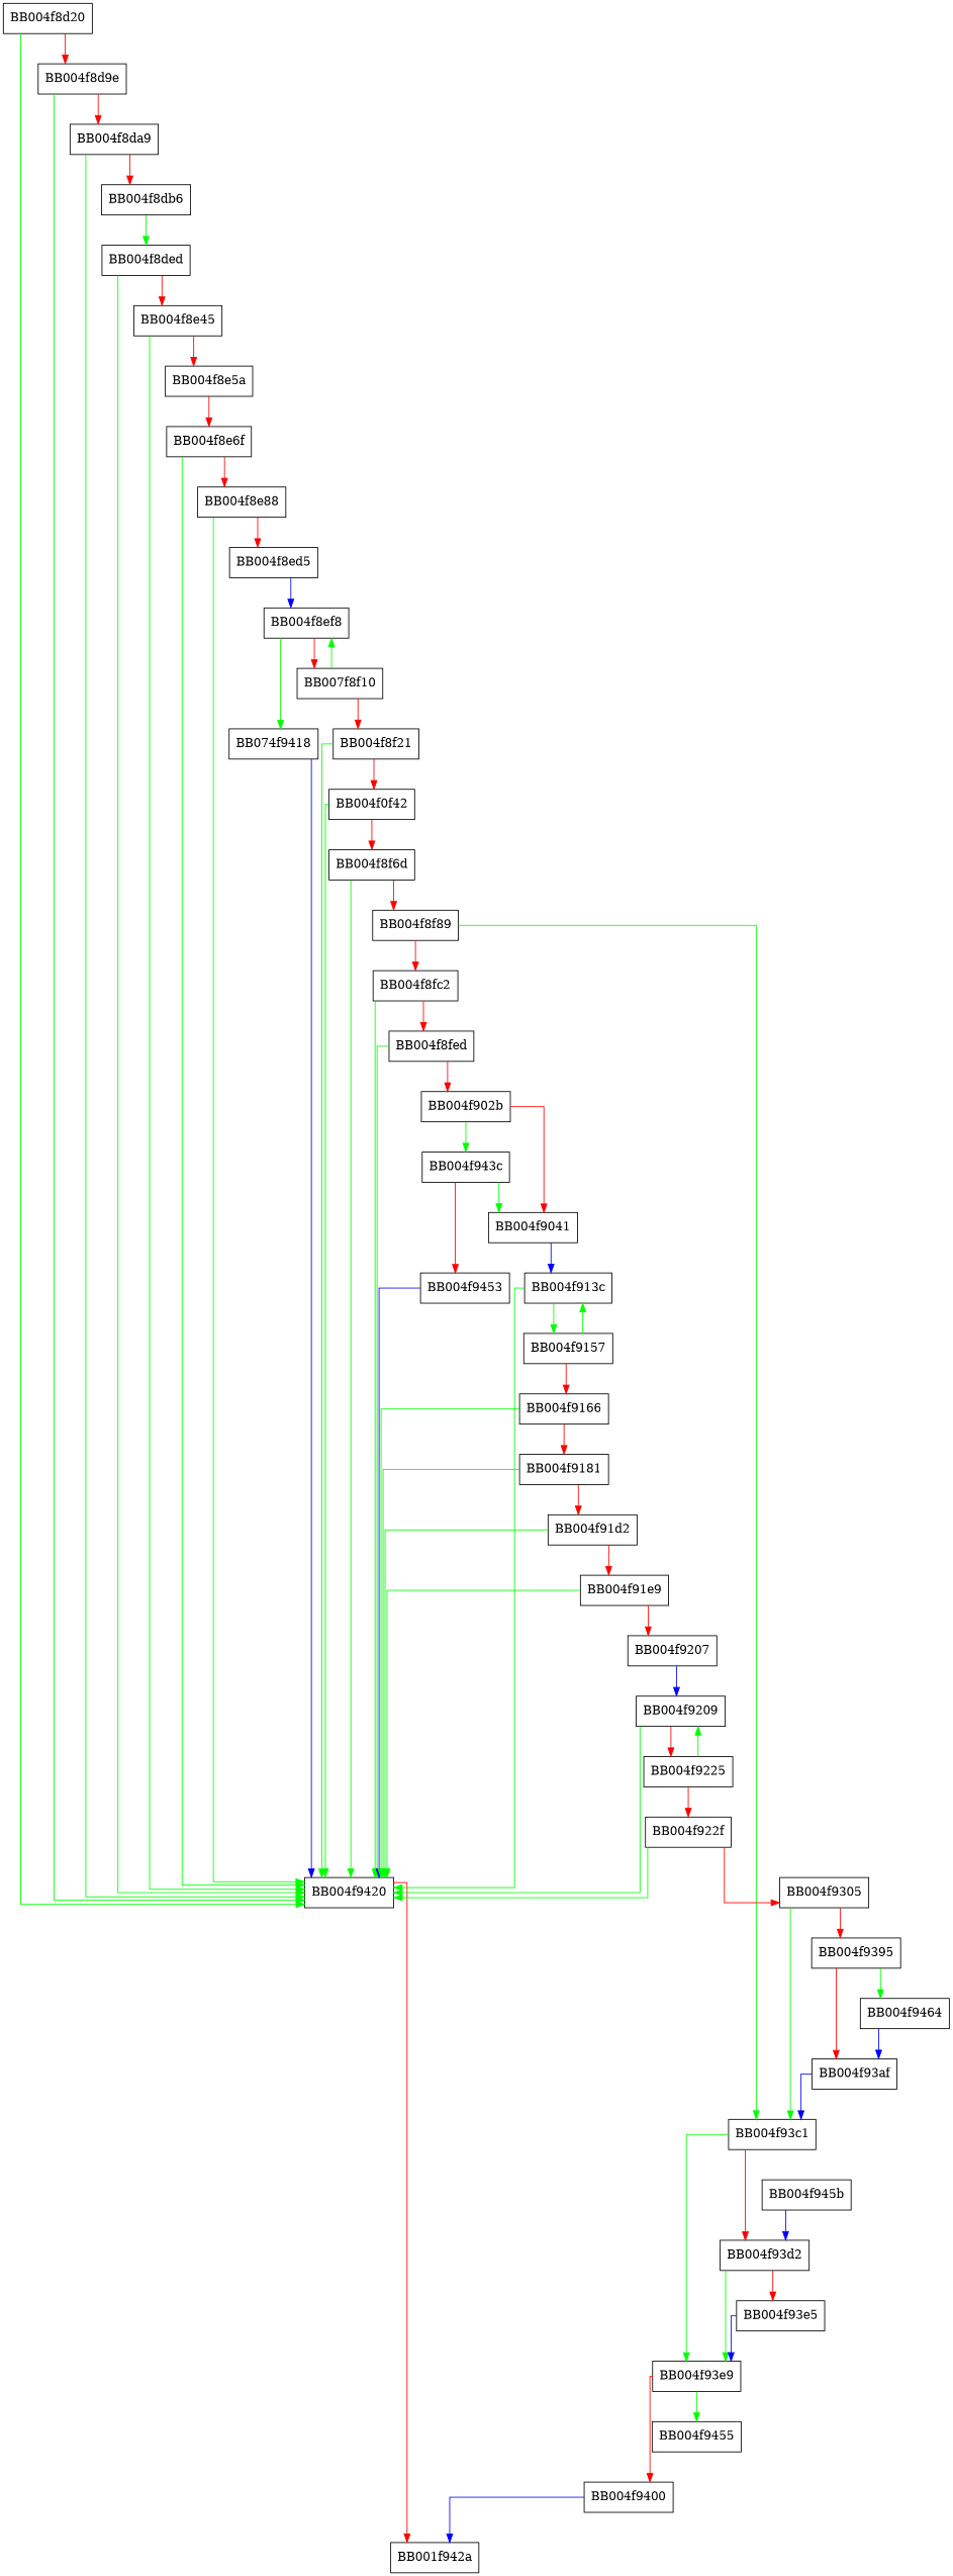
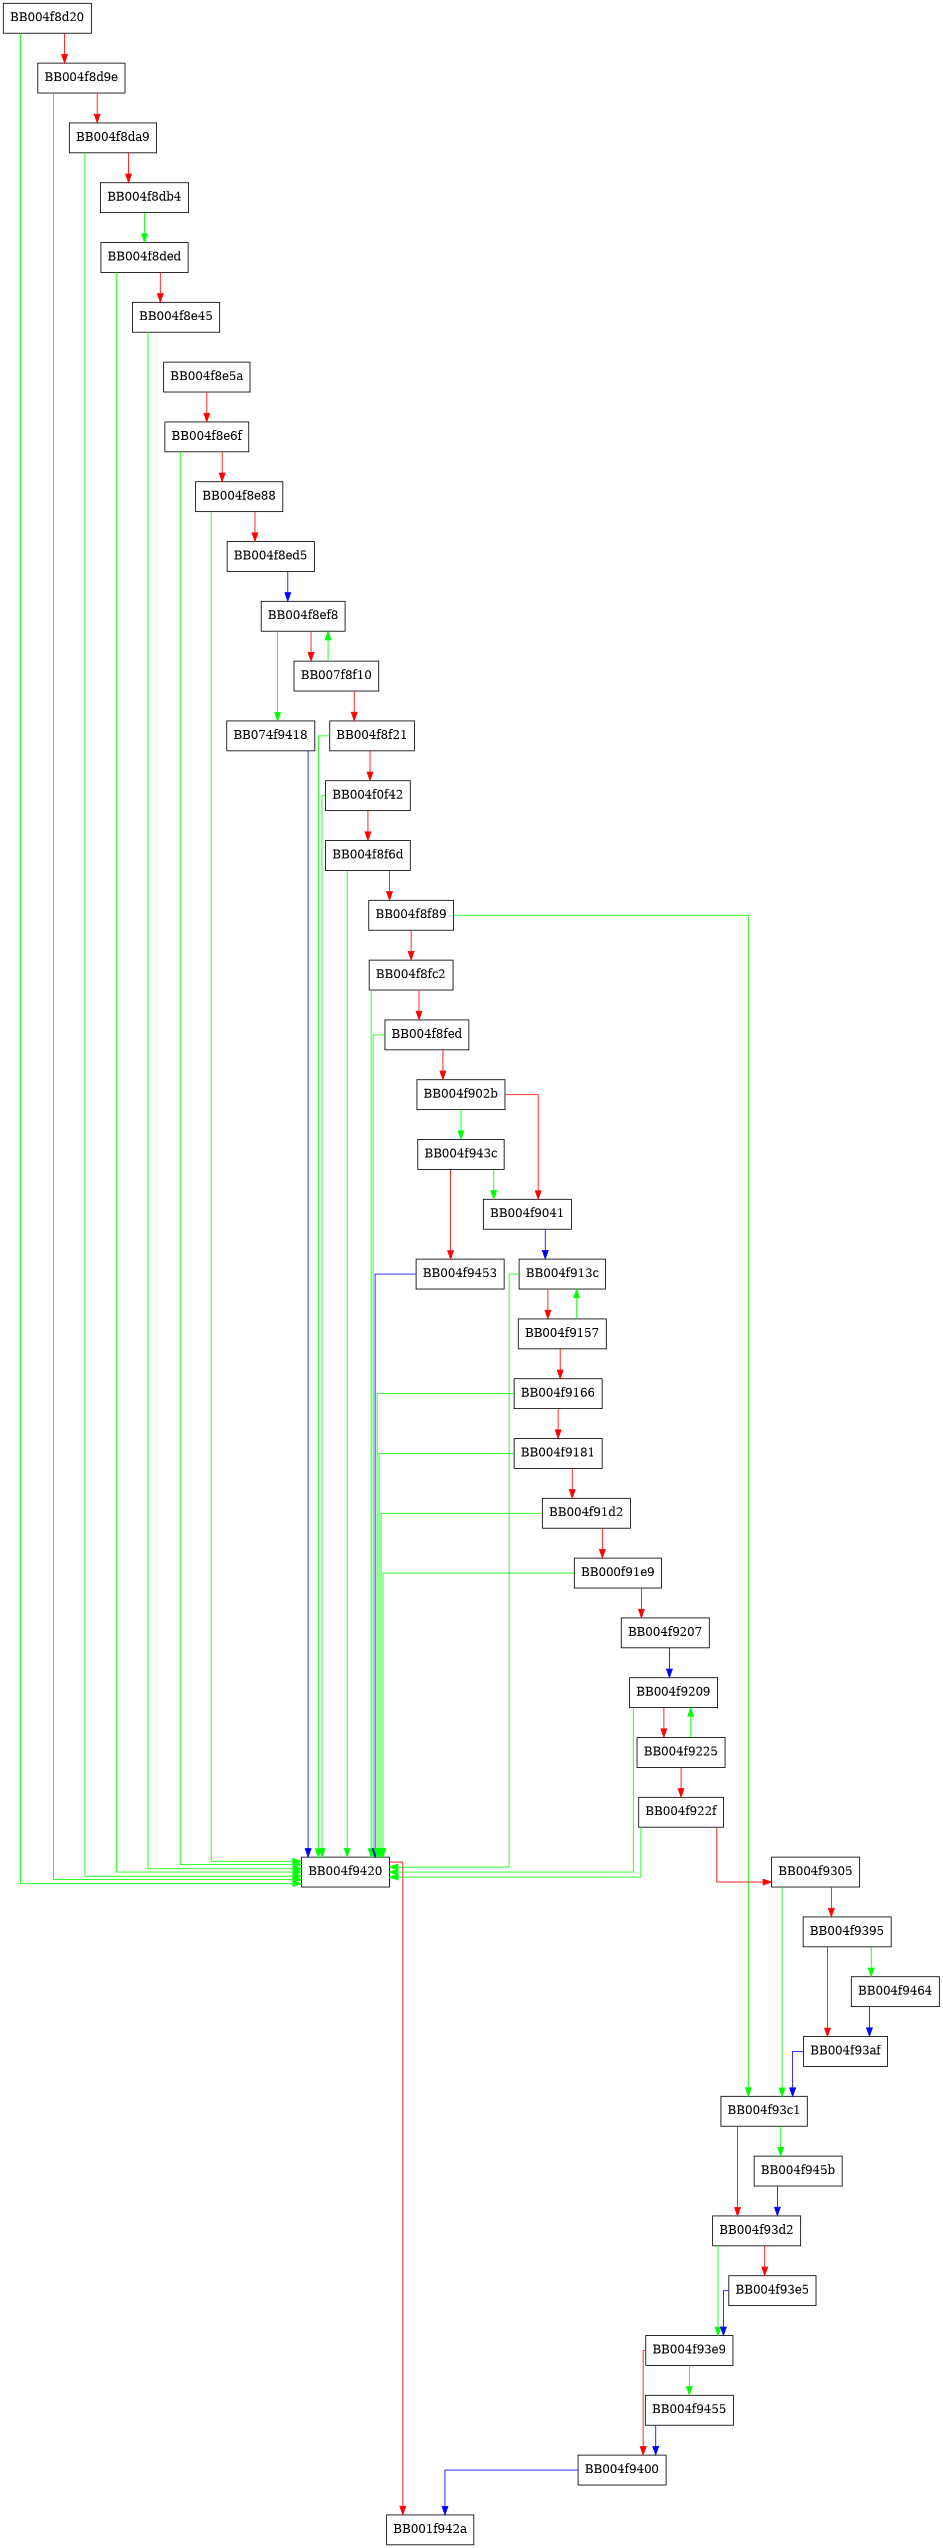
  digraph {
    splines=ortho
    node [shape=box]
    edge [color=red]
    BB004f8d20
    BB004f9420
    BB004f8d9e
    n4 [label=BB001f942a]
    BB004f8da9
-   BB004f8db4 [label=BB004f8db6]
+   BB004f8db4
    BB004f8ded
    BB004f8e45
    BB004f8e5a
    BB004f8e6f
    BB004f8e88
    BB004f8ed5
    BB004f8ef8
    n14 [label=BB074f9418]
    n15 [label=BB007f8f10]
    BB004f8f21
    n17 [label=BB004f0f42]
    BB004f8f6d
    BB004f8f89
    BB004f8fc2
    BB004f93c1
    BB004f8fed
    BB004f902b
    BB004f943c
    BB004f9041
    BB004f9453
    BB004f913c
    BB004f9157
    BB004f9166
    BB004f9181
    BB004f91d2
-   BB004f91e9
+   BB004f91e9 [label=BB000f91e9]
    BB004f9207
    BB004f9209
    BB004f9225
    BB004f922f
    BB004f9305
    BB004f9395
    BB004f945b
    BB004f93d2
    BB004f9464
    BB004f93af
    BB004f93e9
    BB004f93e5
    BB004f9455
    BB004f9400
    BB004f8d20 -> BB004f9420 [color=green]
    BB004f8d20 -> BB004f8d9e
    BB004f9420 -> n4
    BB004f8d9e -> BB004f9420 [color=green]
    BB004f8d9e -> BB004f8da9
    BB004f8da9 -> BB004f9420 [color=green]
    BB004f8da9 -> BB004f8db4
    BB004f8db4 -> BB004f8ded [color=green]
    BB004f8ded -> BB004f9420 [color=green]
    BB004f8ded -> BB004f8e45
    BB004f8e45 -> BB004f9420 [color=green]
-   BB004f8e45 -> BB004f8e5a
    BB004f8e5a -> BB004f8e6f
    BB004f8e6f -> BB004f9420 [color=green]
    BB004f8e6f -> BB004f8e88
    BB004f8e88 -> BB004f9420 [color=green]
    BB004f8e88 -> BB004f8ed5
    BB004f8ed5 -> BB004f8ef8 [color=blue]
    BB004f8ef8 -> n14 [color=green]
    BB004f8ef8 -> n15
    n14 -> BB004f9420 [color=blue]
    n15 -> BB004f8ef8 [color=green]
    n15 -> BB004f8f21
    BB004f8f21 -> BB004f9420 [color=green]
    BB004f8f21 -> n17
    n17 -> BB004f9420 [color=green]
    n17 -> BB004f8f6d
    BB004f8f6d -> BB004f9420 [color=green]
    BB004f8f6d -> BB004f8f89
    BB004f8f89 -> BB004f8fc2
    BB004f8f89 -> BB004f93c1 [color=green]
    BB004f8fc2 -> BB004f9420 [color=green]
    BB004f8fc2 -> BB004f8fed
-   BB004f93c1 -> BB004f93e9 [color=green]
+   BB004f93c1 -> BB004f945b [color=green]
    BB004f93c1 -> BB004f93d2
    BB004f8fed -> BB004f9420 [color=green]
    BB004f8fed -> BB004f902b
    BB004f902b -> BB004f943c [color=green]
    BB004f902b -> BB004f9041
    BB004f943c -> BB004f9041 [color=green]
    BB004f943c -> BB004f9453
    BB004f9041 -> BB004f913c [color=blue]
    BB004f9453 -> BB004f9420 [color=blue]
    BB004f913c -> BB004f9420 [color=green]
-   BB004f913c -> BB004f9157 [color=green]
+   BB004f913c -> BB004f9157
    BB004f9157 -> BB004f913c [color=green]
    BB004f9157 -> BB004f9166
    BB004f9166 -> BB004f9420 [color=green]
    BB004f9166 -> BB004f9181
    BB004f9181 -> BB004f9420 [color=green]
    BB004f9181 -> BB004f91d2
    BB004f91d2 -> BB004f9420 [color=green]
    BB004f91d2 -> BB004f91e9
    BB004f91e9 -> BB004f9420 [color=green]
    BB004f91e9 -> BB004f9207
    BB004f9207 -> BB004f9209 [color=blue]
    BB004f9209 -> BB004f9420 [color=green]
    BB004f9209 -> BB004f9225
    BB004f9225 -> BB004f9209 [color=green]
    BB004f9225 -> BB004f922f
    BB004f922f -> BB004f9420 [color=green]
    BB004f922f -> BB004f9305
    BB004f9305 -> BB004f93c1 [color=green]
    BB004f9305 -> BB004f9395
    BB004f9395 -> BB004f9464 [color=green]
    BB004f9395 -> BB004f93af
    BB004f945b -> BB004f93d2 [color=blue]
    BB004f93d2 -> BB004f93e9 [color=green]
    BB004f93d2 -> BB004f93e5
    BB004f9464 -> BB004f93af [color=blue]
    BB004f93af -> BB004f93c1 [color=blue]
    BB004f93e9 -> BB004f9455 [color=green]
    BB004f93e9 -> BB004f9400
    BB004f93e5 -> BB004f93e9 [color=blue]
+   BB004f9455 -> BB004f9400 [color=blue]
    BB004f9400 -> n4 [color=blue]
  }
